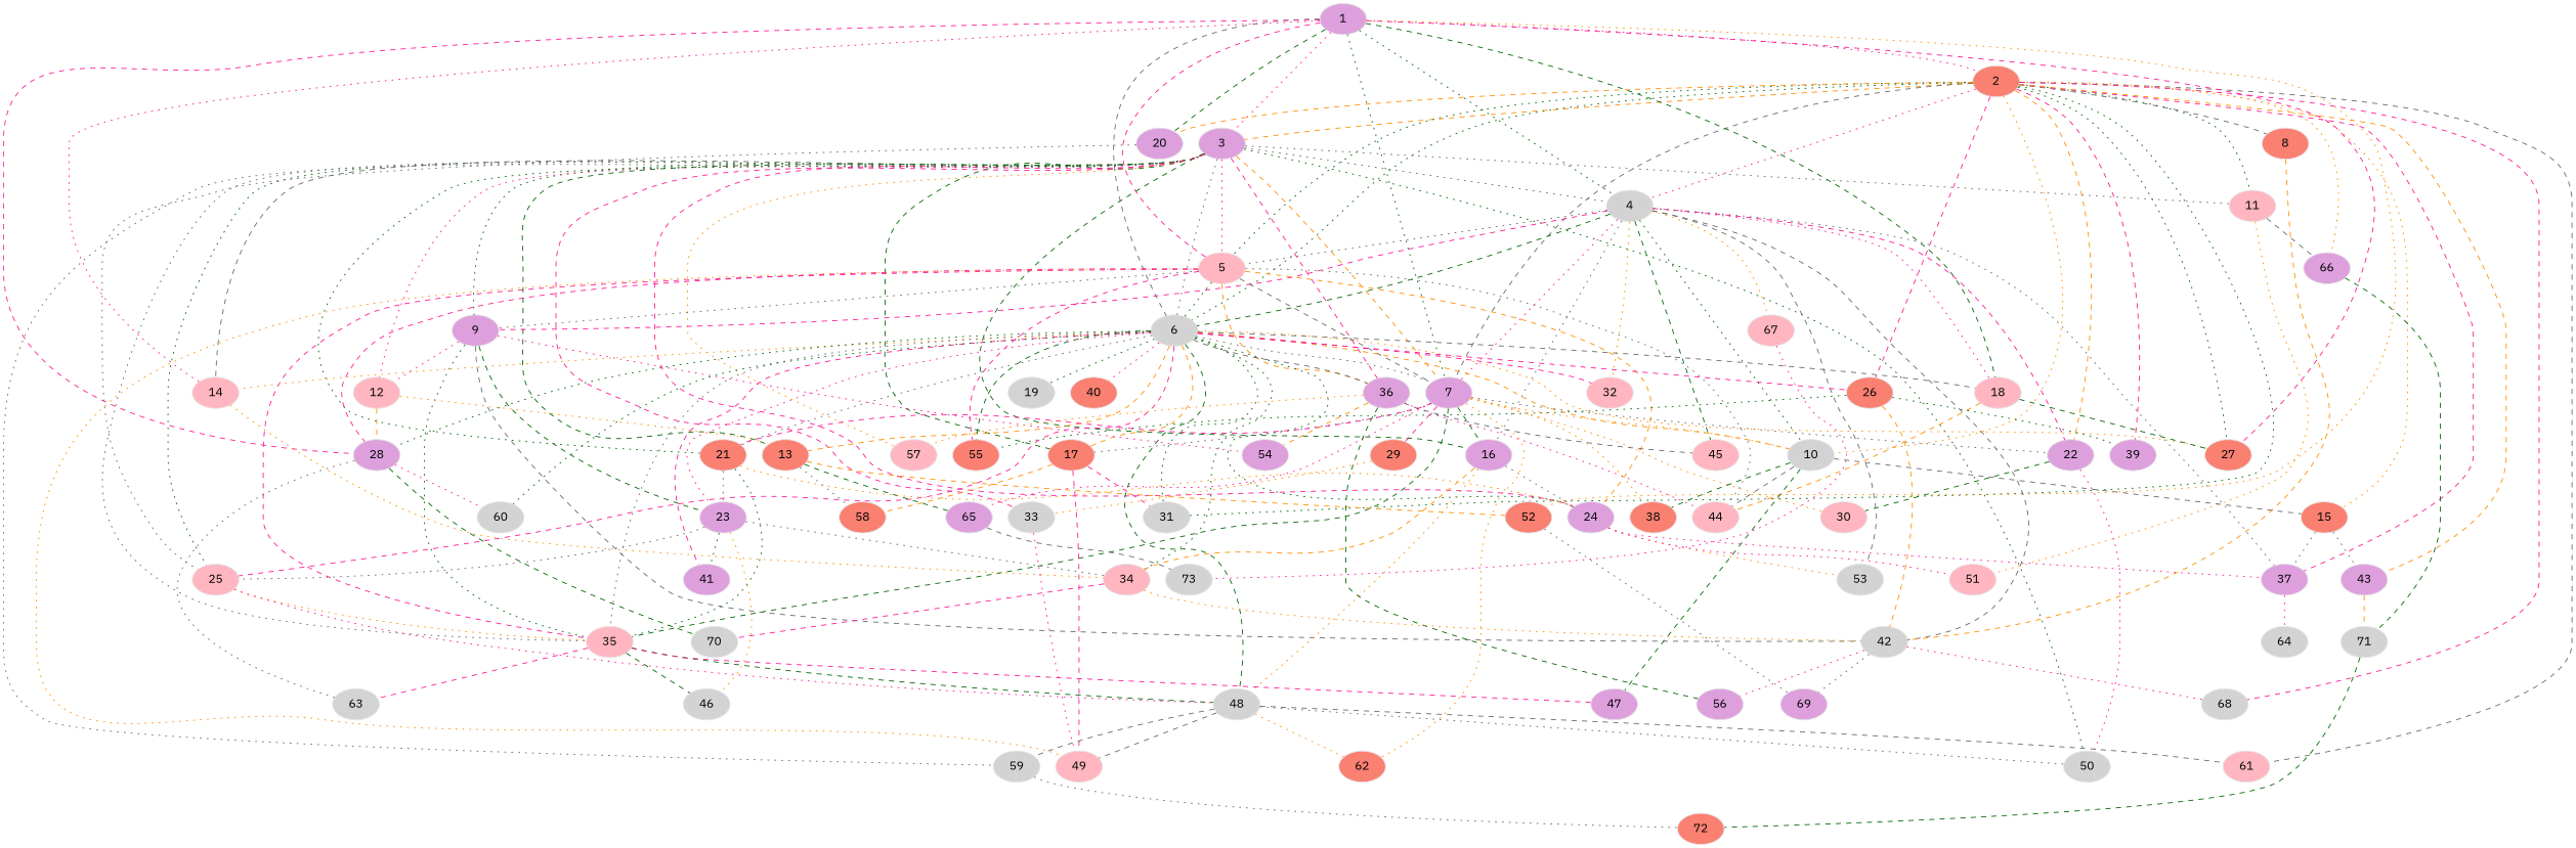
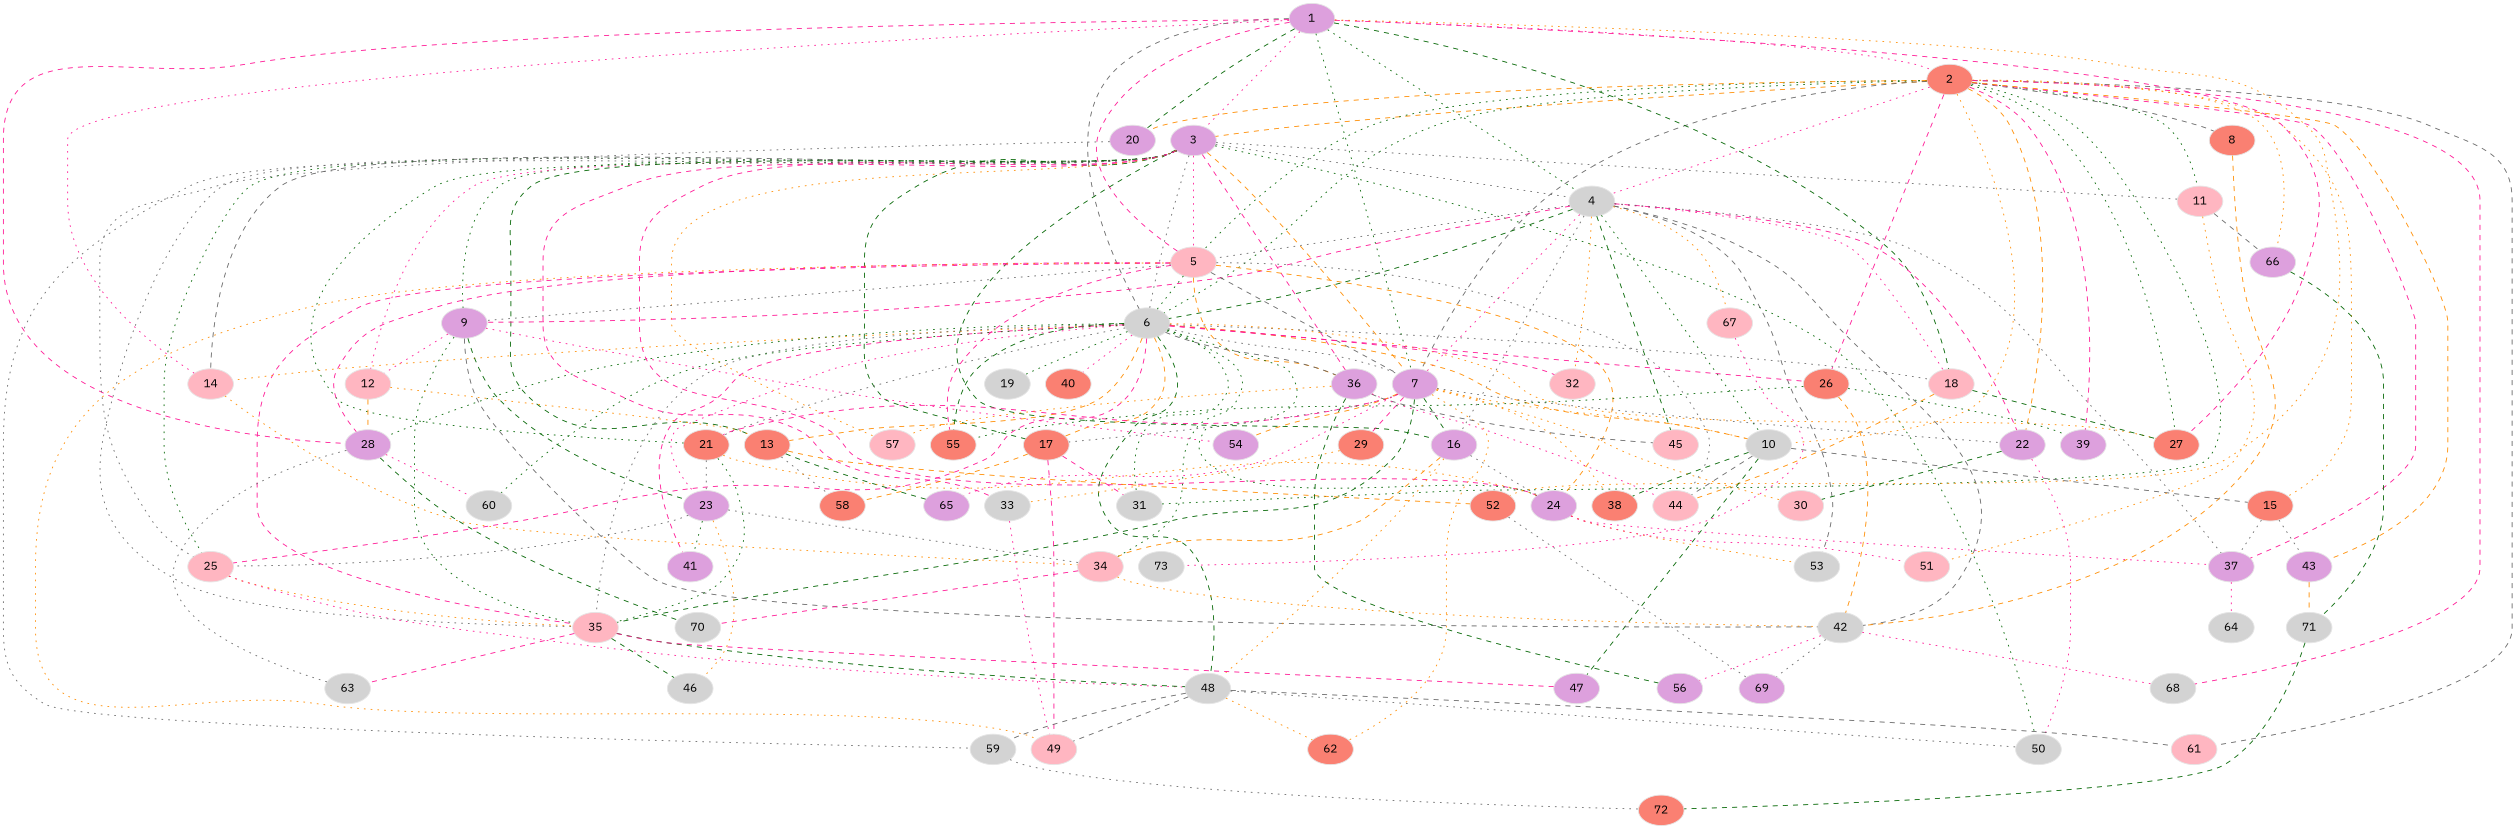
  graph {
    fontname="IBM Plex Sans"
    node [color=gray90 fillcolor=plum fontname="IBM Plex Sans" style=filled]
    edge [color=deeppink fontname="IBM Plex Sans" style=dotted weight=1.0]
    2 [fillcolor=salmon]
    1
    3
    4 [fillcolor=lightgrey]
    5 [fillcolor=lightpink]
    6 [fillcolor=lightgrey]
    7
    14 [fillcolor=lightpink]
    18 [fillcolor=lightpink]
    20
    27 [fillcolor=salmon]
    28
    52 [fillcolor=salmon]
    8 [fillcolor=salmon]
    10 [fillcolor=lightgrey]
    11 [fillcolor=lightpink]
    15 [fillcolor=salmon]
    22
    26 [fillcolor=salmon]
    31 [fillcolor=lightgrey]
    37
    39
    43
    61 [fillcolor=lightpink]
    66
    68 [fillcolor=lightgrey]
    9
    12 [fillcolor=lightpink]
    13 [fillcolor=salmon]
    16
    17 [fillcolor=salmon]
    21 [fillcolor=salmon]
    24
    25 [fillcolor=lightpink]
    33 [fillcolor=lightgrey]
    35 [fillcolor=lightpink]
    36
    50 [fillcolor=lightgrey]
    57 [fillcolor=lightpink]
    59 [fillcolor=lightgrey]
    32 [fillcolor=lightpink]
    42 [fillcolor=lightgrey]
    45 [fillcolor=lightpink]
    53 [fillcolor=lightgrey]
    67 [fillcolor=lightpink]
    44 [fillcolor=lightpink]
    49 [fillcolor=lightpink]
    55 [fillcolor=salmon]
    19 [fillcolor=lightgrey]
    23
    34 [fillcolor=lightpink]
    40 [fillcolor=salmon]
    41
    48 [fillcolor=lightgrey]
    60 [fillcolor=lightgrey]
    29 [fillcolor=salmon]
    30 [fillcolor=lightpink]
    38 [fillcolor=salmon]
    54
    62 [fillcolor=salmon]
    65
    63 [fillcolor=lightgrey]
    70 [fillcolor=lightgrey]
    69
    47
    51 [fillcolor=lightpink]
    64 [fillcolor=lightgrey]
    71 [fillcolor=lightgrey]
    58 [fillcolor=salmon]
    46 [fillcolor=lightgrey]
    56
    72 [fillcolor=salmon]
    73 [fillcolor=lightgrey]
    2 -- 3 [color=darkorange style=dashed weight=4.0]
    2 -- 4 [weight=2.0]
    2 -- 5 [color=darkgreen weight=2.0]
    2 -- 6 [color=darkgreen weight=4.0]
    2 -- 7 [color=gray40 style=dashed weight=2.0]
    2 -- 20 [color=darkorange style=dashed]
    2 -- 27 [color=darkgreen]
    2 -- 8 [color=gray40 style=dashed weight=3.0]
    2 -- 10 [color=darkorange]
    2 -- 11 [color=darkgreen]
    2 -- 15 [color=darkorange]
    2 -- 22 [color=darkorange style=dashed]
    2 -- 26 [style=dashed]
    2 -- 31 [color=darkgreen]
    2 -- 37 [style=dashed]
    2 -- 39 [style=dashed]
    2 -- 43 [color=darkorange style=dashed]
    2 -- 61 [color=gray40 style=dashed]
    2 -- 66 [color=darkorange]
    2 -- 68 [style=dashed]
    1 -- 2 [weight=2.0]
    1 -- 3 [weight=2.0]
    1 -- 4 [color=darkgreen weight=2.0]
    1 -- 5 [style=dashed]
    1 -- 6 [color=gray40 style=dashed weight=2.0]
    1 -- 7 [color=darkgreen]
    1 -- 14
    1 -- 18 [color=darkgreen style=dashed]
    1 -- 20 [color=darkgreen style=dashed]
    1 -- 27 [style=dashed]
    1 -- 28 [style=dashed]
    1 -- 52 [color=darkorange]
    3 -- 4 [color=gray40 weight=2.0]
    3 -- 5 [weight=4.0]
    3 -- 6 [color=gray40 weight=4.0]
    3 -- 7 [color=darkorange style=dashed weight=3.0]
    3 -- 14 [color=gray40 style=dashed]
    3 -- 11 [color=gray40]
    3 -- 9 [color=darkgreen]
    3 -- 12
    3 -- 13 [color=darkgreen style=dashed]
    3 -- 16 [color=darkgreen style=dashed]
    3 -- 17 [color=darkgreen style=dashed]
    3 -- 21 [color=darkgreen]
    3 -- 24 [style=dashed]
    3 -- 25 [color=darkgreen weight=2.0]
    3 -- 33 [style=dashed]
    3 -- 35 [color=gray40]
    3 -- 36 [style=dashed]
    3 -- 50 [color=darkgreen]
    3 -- 57 [color=darkorange]
    3 -- 59 [color=gray40]
    4 -- 5 [color=gray40 weight=2.0]
    4 -- 6 [color=darkgreen style=dashed weight=2.0]
    4 -- 7
    4 -- 18
    4 -- 10 [color=darkgreen]
    4 -- 22 [style=dashed]
    4 -- 37 [color=gray40]
    4 -- 9 [style=dashed]
    4 -- 16 [color=gray40]
    4 -- 32 [color=darkorange]
    4 -- 42 [color=gray40 style=dashed]
    4 -- 45 [color=darkgreen style=dashed]
    4 -- 53 [color=gray40 style=dashed]
    4 -- 67 [color=darkorange]
    5 -- 6 [color=darkgreen weight=2.0]
    5 -- 7 [color=gray40 style=dashed]
    5 -- 28 [style=dashed]
    5 -- 9 [color=gray40 weight=2.0]
    5 -- 24 [color=darkorange style=dashed]
    5 -- 35 [style=dashed]
    5 -- 36 [color=darkorange style=dashed weight=2.0]
    5 -- 44 [color=gray40]
    5 -- 49 [color=darkorange]
    5 -- 55 [style=dashed]
    6 -- 7 [color=gray40 weight=2.0]
    6 -- 14 [color=darkorange]
-   6 -- 18 [color=gray40 style=dashed weight=2.0]
+   6 -- 18 [color=gray40 weight=2.0]
    6 -- 27 [color=darkorange weight=2.0]
    6 -- 28 [color=darkgreen]
    6 -- 10 [color=darkorange style=dashed]
    6 -- 26 [style=dashed]
    6 -- 31 [color=darkgreen weight=2.0]
    6 -- 13 [color=darkorange style=dashed weight=8.0]
    6 -- 17 [color=darkorange style=dashed]
    6 -- 21 [color=gray40]
    6 -- 24 [color=darkgreen]
    6 -- 25 [style=dashed]
    6 -- 35 [color=gray40 weight=3.0]
    6 -- 36 [color=gray40 style=dashed]
    6 -- 32 [style=dashed]
    6 -- 55 [color=darkgreen style=dashed]
    6 -- 19 [color=darkgreen]
    6 -- 23
    6 -- 34 [color=darkgreen]
    6 -- 40
    6 -- 41 [style=dashed]
    6 -- 48 [color=darkgreen style=dashed]
    6 -- 60 [color=darkgreen]
    7 -- 10 [color=darkorange]
    7 -- 22 [color=gray40]
    7 -- 16 [color=darkgreen style=dashed]
    7 -- 17 [color=gray40]
    7 -- 21 [style=dashed]
    7 -- 35 [color=darkgreen style=dashed]
    7 -- 29 [style=dashed weight=2.0]
    7 -- 30 [color=darkorange]
    7 -- 38 [color=darkorange]
-   36 -- 54 [color=darkorange style=dashed]
+   7 -- 54 [color=darkorange style=dashed]
    7 -- 62 [color=darkorange]
    7 -- 65
    14 -- 34 [color=darkorange]
    18 -- 27 [color=darkgreen style=dashed]
    18 -- 44 [color=darkorange style=dashed]
    20 -- 25 [color=gray40]
    28 -- 60
    28 -- 63 [color=gray40]
    28 -- 70 [color=darkgreen style=dashed]
    52 -- 69 [color=gray40]
    8 -- 42 [color=darkorange style=dashed]
    10 -- 15 [color=gray40 style=dashed]
    10 -- 44 [color=gray40 style=dashed]
    10 -- 38 [color=darkgreen style=dashed]
    10 -- 47 [color=darkgreen style=dashed]
    11 -- 66 [color=gray40 style=dashed]
    11 -- 51 [color=darkorange]
    15 -- 37 [color=gray40]
    15 -- 43 [color=gray40]
    22 -- 50
    22 -- 30 [color=darkgreen style=dashed]
    26 -- 39 [color=darkgreen]
    26 -- 42 [color=darkorange style=dashed]
    26 -- 55 [color=darkgreen]
    37 -- 64
    43 -- 71 [color=darkorange style=dashed]
    66 -- 71 [color=darkgreen style=dashed]
    9 -- 12 [weight=2.0]
    9 -- 35 [color=darkgreen]
    9 -- 42 [color=gray40 style=dashed]
    9 -- 23 [color=darkgreen style=dashed]
    9 -- 54
    12 -- 28 [color=darkorange style=dashed]
    12 -- 13 [color=darkorange]
    13 -- 52 [color=darkorange style=dashed]
    13 -- 65 [color=darkgreen style=dashed]
    13 -- 58 [color=gray40]
    16 -- 24 [color=gray40]
    16 -- 34 [color=darkorange style=dashed]
    16 -- 48 [color=darkorange]
    17 -- 31 [style=dashed]
    17 -- 49 [style=dashed]
    17 -- 58 [color=darkorange style=dashed]
    21 -- 24 [color=darkorange]
    21 -- 35 [color=darkgreen]
    21 -- 23 [color=gray40 weight=2.0]
    24 -- 37
    24 -- 53 [color=darkorange]
    24 -- 51
    25 -- 35 [color=darkorange]
    25 -- 48
    33 -- 49
    35 -- 48 [color=darkgreen style=dashed]
    35 -- 63 [style=dashed]
    35 -- 47 [style=dashed]
    35 -- 46 [color=darkgreen style=dashed]
    36 -- 57 [color=darkorange]
    36 -- 45 [color=gray40 style=dashed]
    36 -- 44
    36 -- 56 [color=darkgreen style=dashed]
    59 -- 72 [color=gray40]
    42 -- 68
    42 -- 69 [color=gray40]
    42 -- 56
    67 -- 73
    23 -- 25 [color=gray40]
    23 -- 34 [color=gray40]
    23 -- 41 [color=darkgreen]
    23 -- 46 [color=darkorange]
    34 -- 42 [color=darkorange]
    34 -- 70 [style=dashed]
    48 -- 61 [color=gray40 style=dashed]
    48 -- 50 [color=gray40]
    48 -- 59 [color=gray40 style=dashed]
    48 -- 49 [color=gray40 style=dashed]
    48 -- 62 [color=darkorange]
    29 -- 33 [color=darkorange]
-   65 -- 73 [color=gray40 style=dashed]
    71 -- 72 [color=darkgreen style=dashed]
  }
